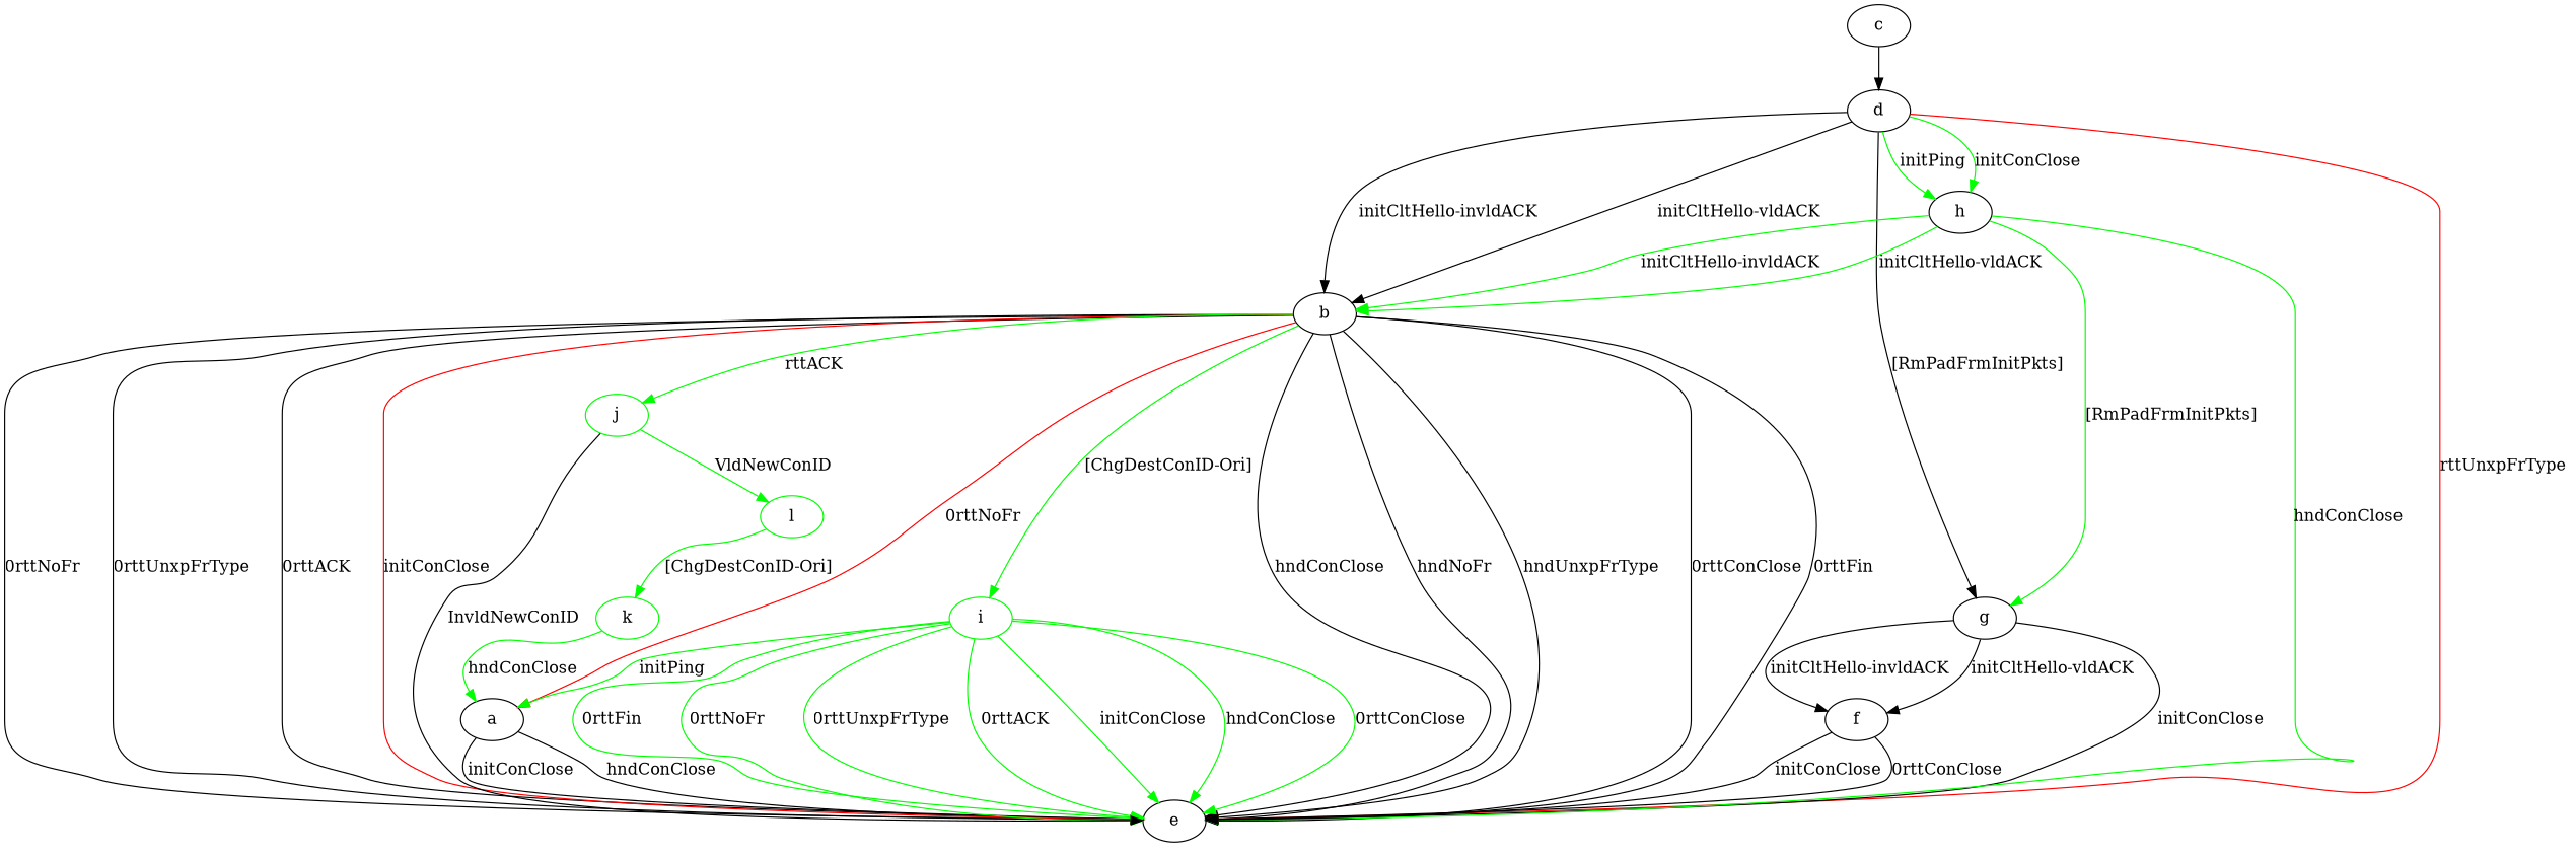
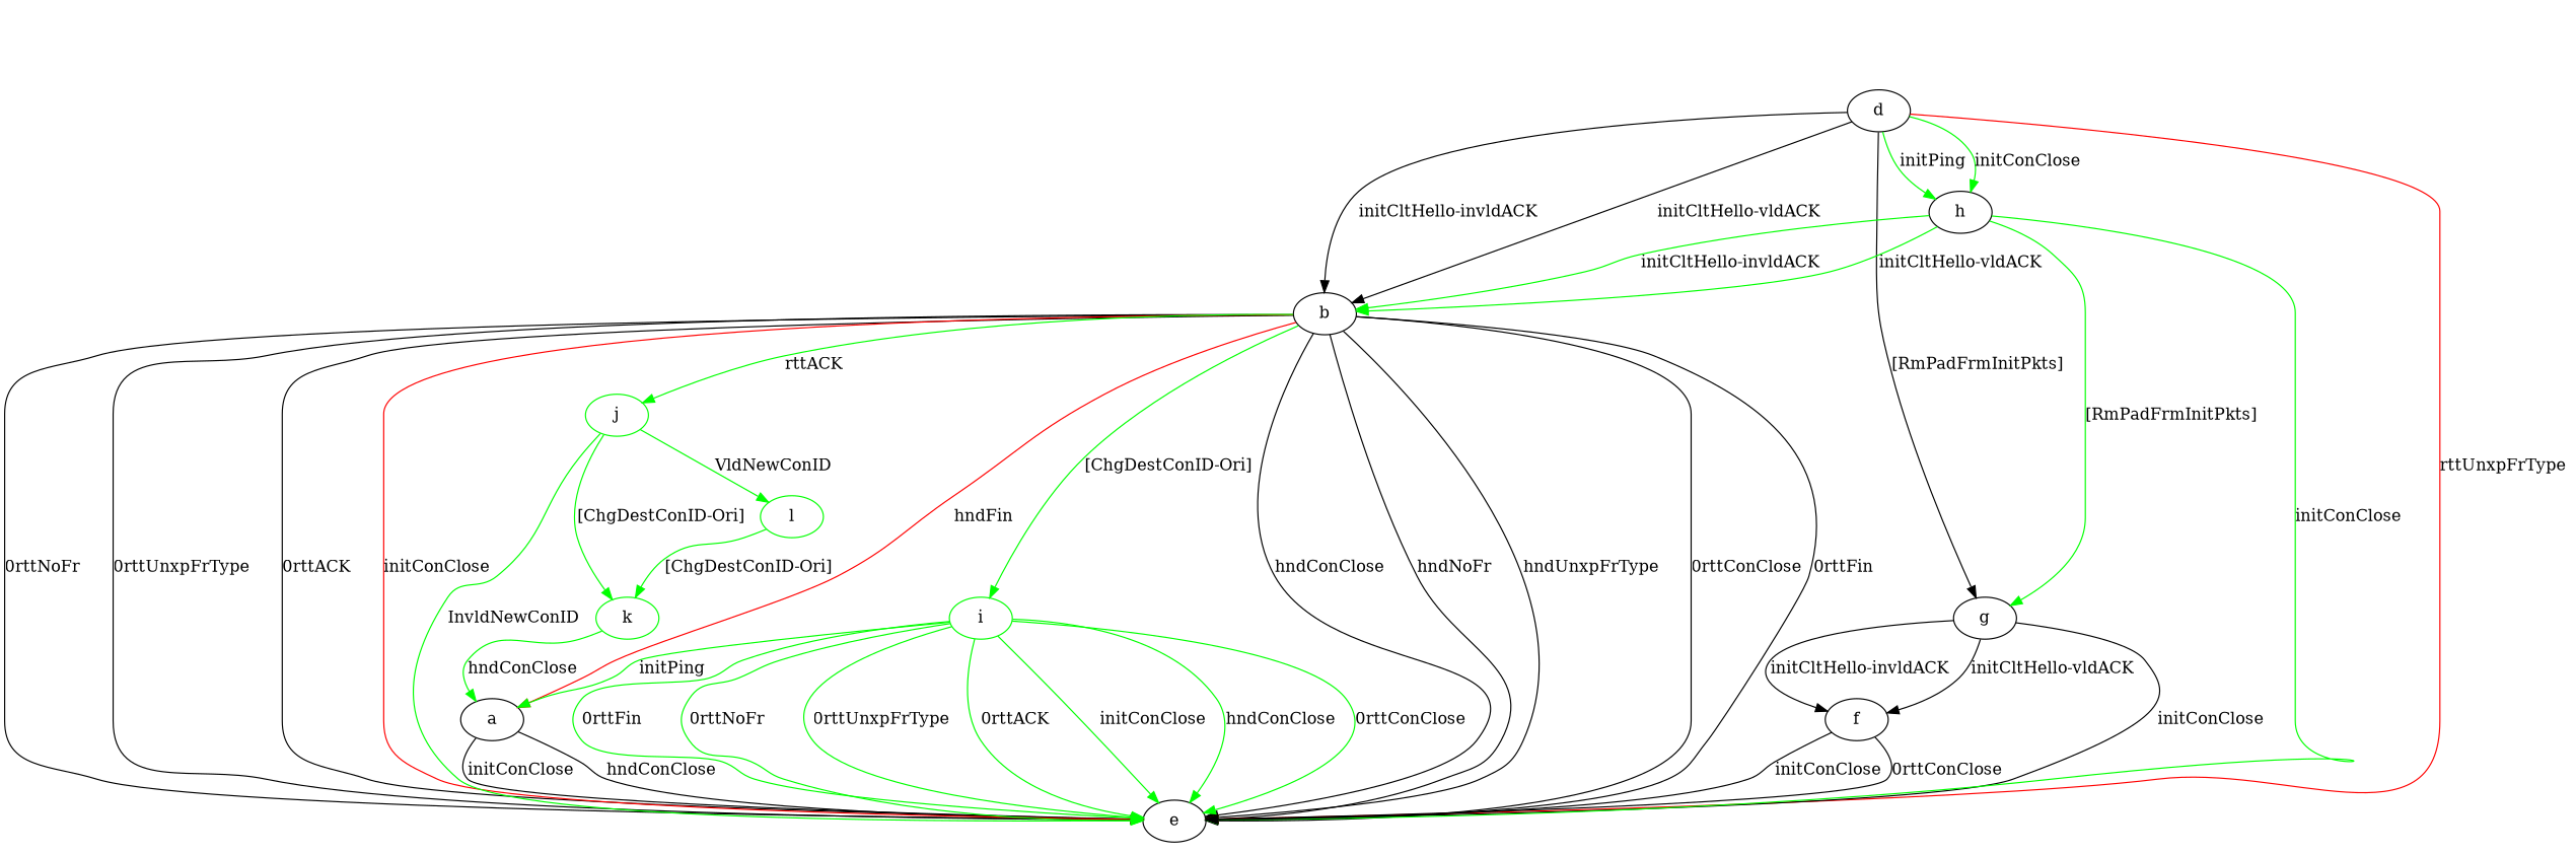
  digraph {
    edge [color=green]
    a
    e
    b
    i [color=green]
    j [color=green]
    k [color=green]
    l [color=green]
-   c
    d
    g
    h [color=black]
    f
    a -> e [label="initConClose " color=""]
    a -> e [label="hndConClose " color=""]
-   b -> a [color=red label="0rttNoFr "]
+   b -> a [color=red label="hndFin "]
    b -> e [label="hndConClose " color=""]
    b -> e [label="hndNoFr " color=""]
    b -> e [label="hndUnxpFrType " color=""]
    b -> e [label="0rttConClose " color=""]
    b -> e [label="0rttFin " color=""]
    b -> e [label="0rttNoFr " color=""]
    b -> e [label="0rttUnxpFrType " color=""]
    b -> e [label="0rttACK " color=""]
    b -> e [color=red label="initConClose "]
    b -> i [label="[ChgDestConID-Ori] "]
    b -> j [label="rttACK "]
    i -> a [label="initPing "]
    i -> e [label="initConClose "]
    i -> e [label="hndConClose "]
    i -> e [label="0rttConClose "]
    i -> e [label="0rttFin "]
    i -> e [label="0rttNoFr "]
    i -> e [label="0rttUnxpFrType "]
    i -> e [label="0rttACK "]
-   j -> e [color=black label="InvldNewConID "]
+   j -> e [label="InvldNewConID "]
+   j -> k [label="[ChgDestConID-Ori] "]
    j -> l [label="VldNewConID "]
    k -> a [label="hndConClose "]
    l -> k [label="[ChgDestConID-Ori] "]
-   c -> d [color=""]
    d -> e [color=red label="rttUnxpFrType "]
    d -> b [label="initCltHello-vldACK " color=""]
    d -> b [label="initCltHello-invldACK " color=""]
    d -> g [label="[RmPadFrmInitPkts] " color=""]
    d -> h [label="initPing "]
    d -> h [label="initConClose "]
    g -> e [label="initConClose " color=""]
    g -> f [label="initCltHello-vldACK " color=""]
    g -> f [label="initCltHello-invldACK " color=""]
-   h -> e [label="hndConClose "]
+   h -> e [label="initConClose "]
    h -> b [label="initCltHello-vldACK "]
    h -> b [label="initCltHello-invldACK "]
    h -> g [label="[RmPadFrmInitPkts] "]
    f -> e [label="initConClose " color=""]
    f -> e [label="0rttConClose " color=""]
  }
